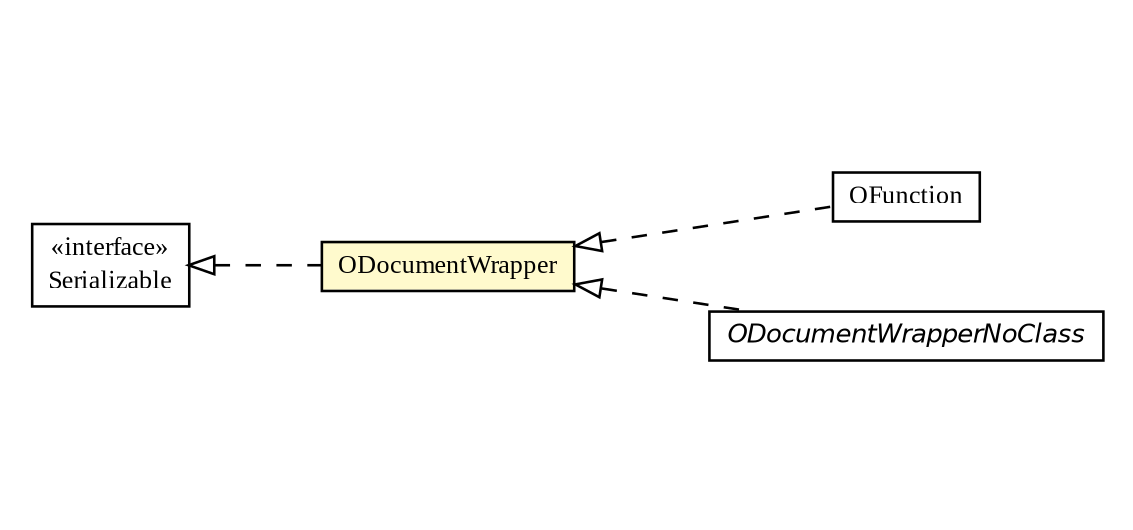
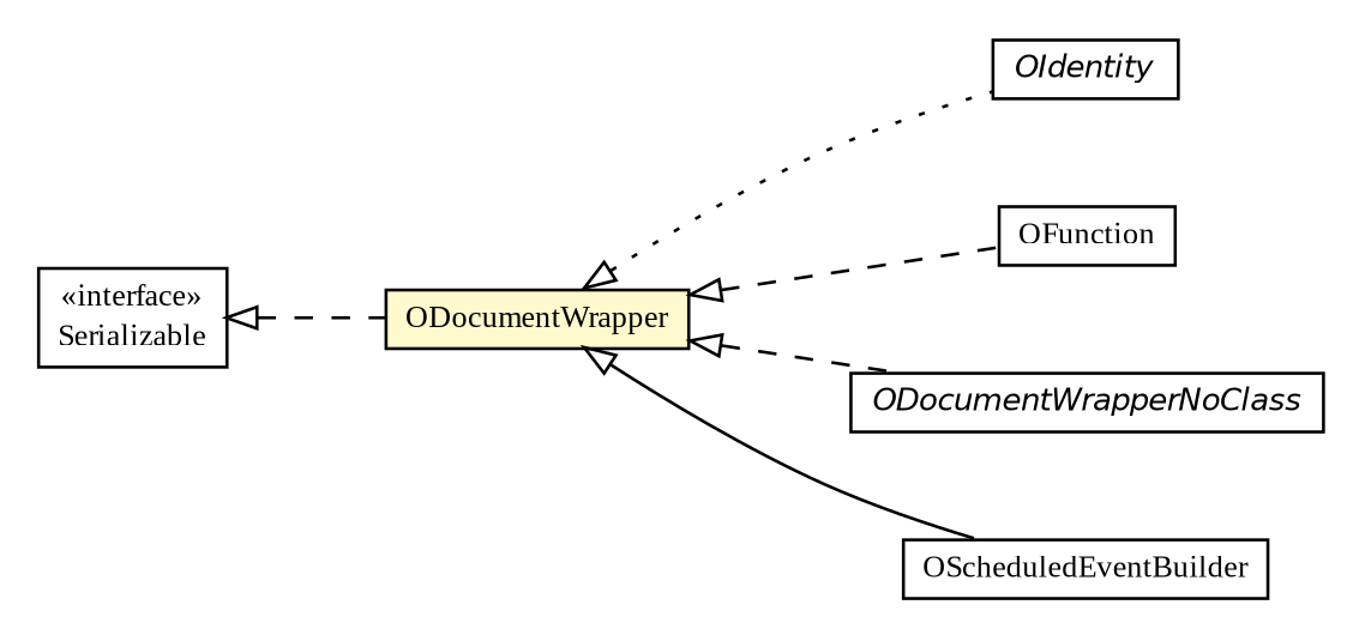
  digraph {
    fontname="Liberation Serif"
    nodesep=0.25
    rankdir=LR
    ranksep=0.5
    node [fontcolor=black fontname="Liberation Serif" fontsize=10.0 shape=plaintext]
    edge [arrowtail=empty dir=back fontname="Liberation Serif" fontsize=10 headport=p labelfontname=Helvetica labelfontsize=10 style=dashed tailport=p]
+   n1 [label=<<table title="com.orientechnologies.orient.core.metadata.security.OIdentity" border="0" cellborder="1" cellspacing="0" cellpadding="2" port="p" href="../metadata/security/OIdentity.html"> 		<tr><td><table border="0" cellspacing="0" cellpadding="1"> <tr><td align="center" balign="center"><font face="Helvetica-Oblique"> OIdentity </font></td></tr> 		</table></td></tr> 		</table>>]
    n2 [label=<<table title="com.orientechnologies.orient.core.metadata.function.OFunction" border="0" cellborder="1" cellspacing="0" cellpadding="2" port="p" href="../metadata/function/OFunction.html"> 		<tr><td><table border="0" cellspacing="0" cellpadding="1"> <tr><td align="center" balign="center"> OFunction </td></tr> 		</table></td></tr> 		</table>>]
    n3 [label=<<table title="com.orientechnologies.orient.core.type.ODocumentWrapperNoClass" border="0" cellborder="1" cellspacing="0" cellpadding="2" port="p" href="./ODocumentWrapperNoClass.html"> 		<tr><td><table border="0" cellspacing="0" cellpadding="1"> <tr><td align="center" balign="center"><font face="Helvetica-Oblique"> ODocumentWrapperNoClass </font></td></tr> 		</table></td></tr> 		</table>>]
    n4 [label=<<table title="com.orientechnologies.orient.core.type.ODocumentWrapper" border="0" cellborder="1" cellspacing="0" cellpadding="2" port="p" bgcolor="lemonChiffon" href="./ODocumentWrapper.html"> 		<tr><td><table border="0" cellspacing="0" cellpadding="1"> <tr><td align="center" balign="center"> ODocumentWrapper </td></tr> 		</table></td></tr> 		</table>>]
+   n5 [label=<<table title="com.orientechnologies.orient.core.schedule.OScheduledEventBuilder" border="0" cellborder="1" cellspacing="0" cellpadding="2" port="p" href="../schedule/OScheduledEventBuilder.html"> 		<tr><td><table border="0" cellspacing="0" cellpadding="1"> <tr><td align="center" balign="center"> OScheduledEventBuilder </td></tr> 		</table></td></tr> 		</table>>]
    n6 [label=<<table title="java.io.Serializable" border="0" cellborder="1" cellspacing="0" cellpadding="2" port="p" href="http://java.sun.com/j2se/1.4.2/docs/api/java/io/Serializable.html"> 		<tr><td><table border="0" cellspacing="0" cellpadding="1"> <tr><td align="center" balign="center"> &#171;interface&#187; </td></tr> <tr><td align="center" balign="center"> Serializable </td></tr> 		</table></td></tr> 		</table>>]
+   n4 -> n1 [style=dotted]
    n4 -> n2
    n4 -> n3
+   n4 -> n5 [style=solid]
    n6 -> n4
  }
